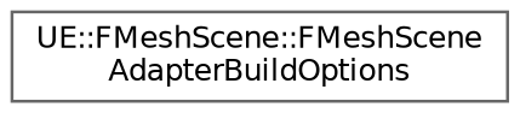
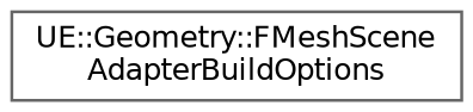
  digraph {
    rankdir=LR
-   n1 [color=grey40 fillcolor=white fontname=Helvetica fontsize=10 height=0.2 label="UE::FMeshScene::FMeshScene\lAdapterBuildOptions" shape=box style=filled width=0.4]
+   n1 [color=grey40 fillcolor=white fontname=Helvetica fontsize=10 height=0.2 label="UE::Geometry::FMeshScene\lAdapterBuildOptions" shape=box style=filled width=0.4]
  }
